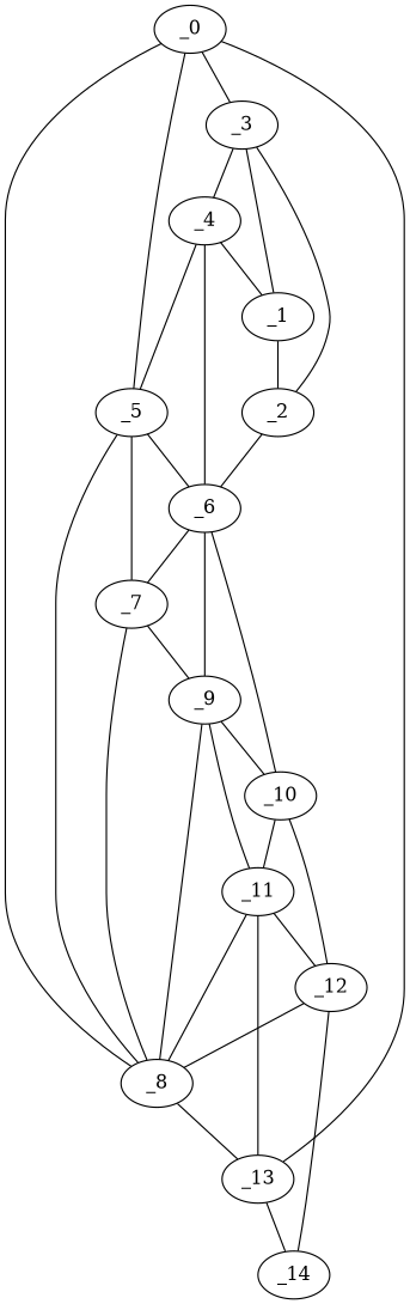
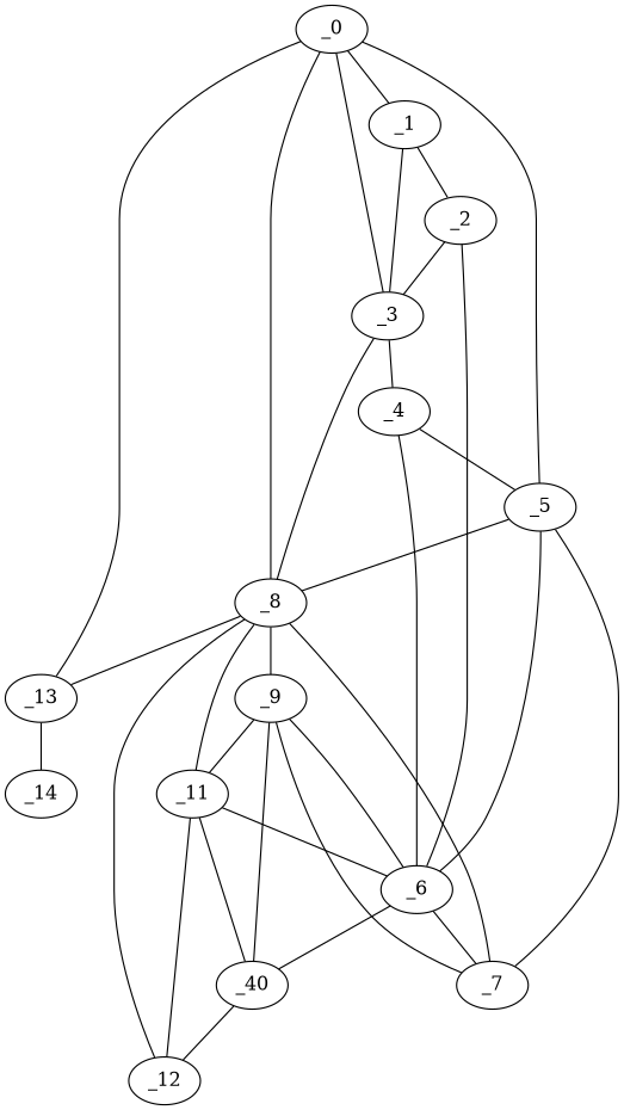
  graph {
    edge [valence=2]
    _0 [x=5 y=83]
    _1 [x=6 y=63]
    _3 [x=13 y=78]
    _8 [x=54 y=67]
    _13 [x=117 y=56]
    _5 [x=34 y=62]
    _2 [x=11 y=59]
    _4 [x=24 y=65]
    _9 [x=61 y=53]
    _11 [x=100 y=43]
    _14 [x=125 y=51]
    _6 [x=40 y=40]
    _7 [x=47 y=49]
-   _10 [x=91 y=38]
+   _10 [x=91 y=38 label=_40]
    _12 [x=116 y=47]
-   _4 -- _1 [valence=1]
+   _0 -- _1 [valence=1]
    _0 -- _3
    _0 -- _8
    _0 -- _13 [valence=1]
    _0 -- _5 [valence=1]
    _1 -- _3 [valence=1]
    _1 -- _2 [valence=1]
+   _3 -- _8 [valence=1]
    _3 -- _4
    _8 -- _13
    _8 -- _9
    _8 -- _11
    _13 -- _14 [valence=1]
    _5 -- _8
    _5 -- _6
    _5 -- _7
    _2 -- _3 [valence=1]
    _2 -- _6 [valence=1]
    _4 -- _5
    _4 -- _6
    _9 -- _11
    _9 -- _10
-   _11 -- _13 [valence=1]
+   _11 -- _6 [valence=1]
    _11 -- _12
    _6 -- _9 [valence=1]
    _6 -- _7
    _6 -- _10 [valence=1]
    _7 -- _8
    _7 -- _9
    _10 -- _11
    _10 -- _12 [valence=1]
    _12 -- _8
-   _12 -- _14 [valence=1]
  }
